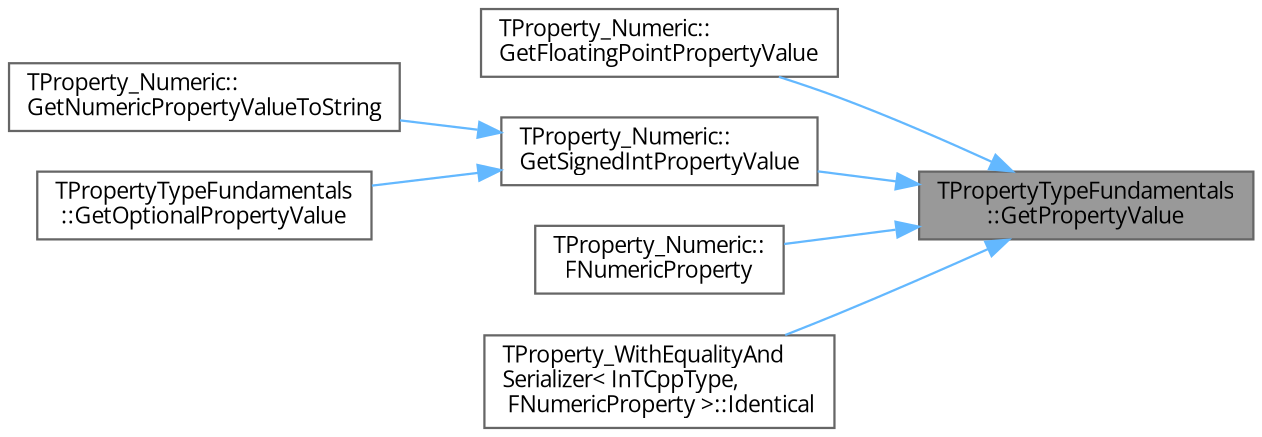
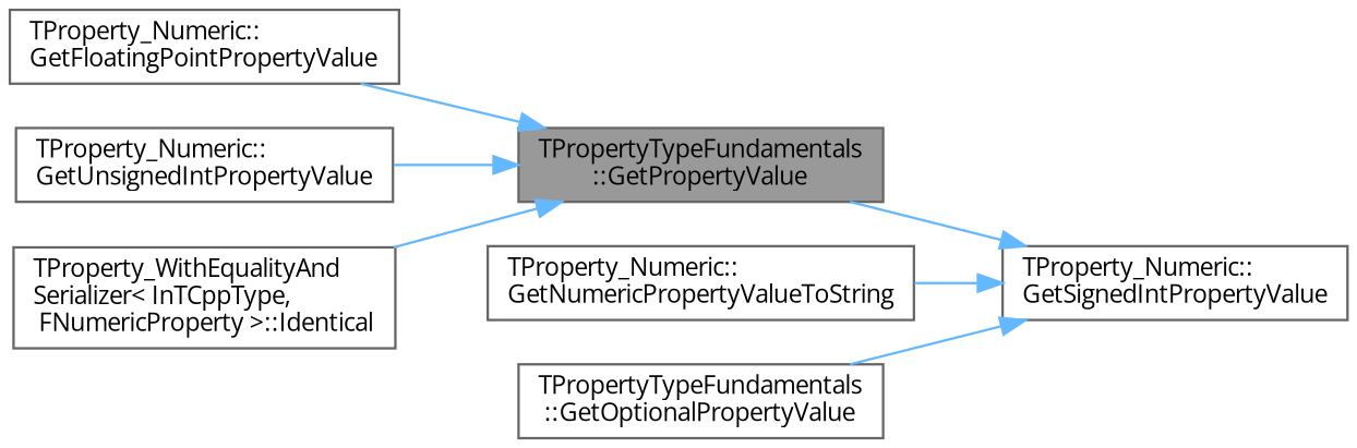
  digraph {
    fontname="Open Sans"
    rankdir=RL
    node [color=grey40 fillcolor=white fontname="Open Sans" fontsize=10 shape=box style=filled]
    edge [color=steelblue1 dir=back fontname="Open Sans" fontsize=10 labelfontname=Helvetica labelfontsize=10 style=solid]
    n1 [color=gray40 fillcolor=grey60 fontcolor=black height=0.2 label="TPropertyTypeFundamentals\l::GetPropertyValue" width=0.4]
    n2 [height=0.2 label="TProperty_Numeric::\lGetFloatingPointPropertyValue" width=0.4]
    n3 [height=0.2 label="TProperty_Numeric::\lGetSignedIntPropertyValue" width=0.4]
-   n4 [height=0.2 label="TProperty_Numeric::\lFNumericProperty" width=0.4]
+   n4 [height=0.2 label="TProperty_Numeric::\lGetUnsignedIntPropertyValue" width=0.4]
    n5 [height=0.2 label="TProperty_WithEqualityAnd\lSerializer\< InTCppType,\l FNumericProperty \>::Identical" width=0.4]
    n6 [height=0.2 label="TProperty_Numeric::\lGetNumericPropertyValueToString" width=0.4]
    n7 [height=0.2 label="TPropertyTypeFundamentals\l::GetOptionalPropertyValue" width=0.4]
    n1 -> n2
-   n1 -> n3
+   n3 -> n1
    n1 -> n4
    n1 -> n5
    n3 -> n6
    n3 -> n7
  }
